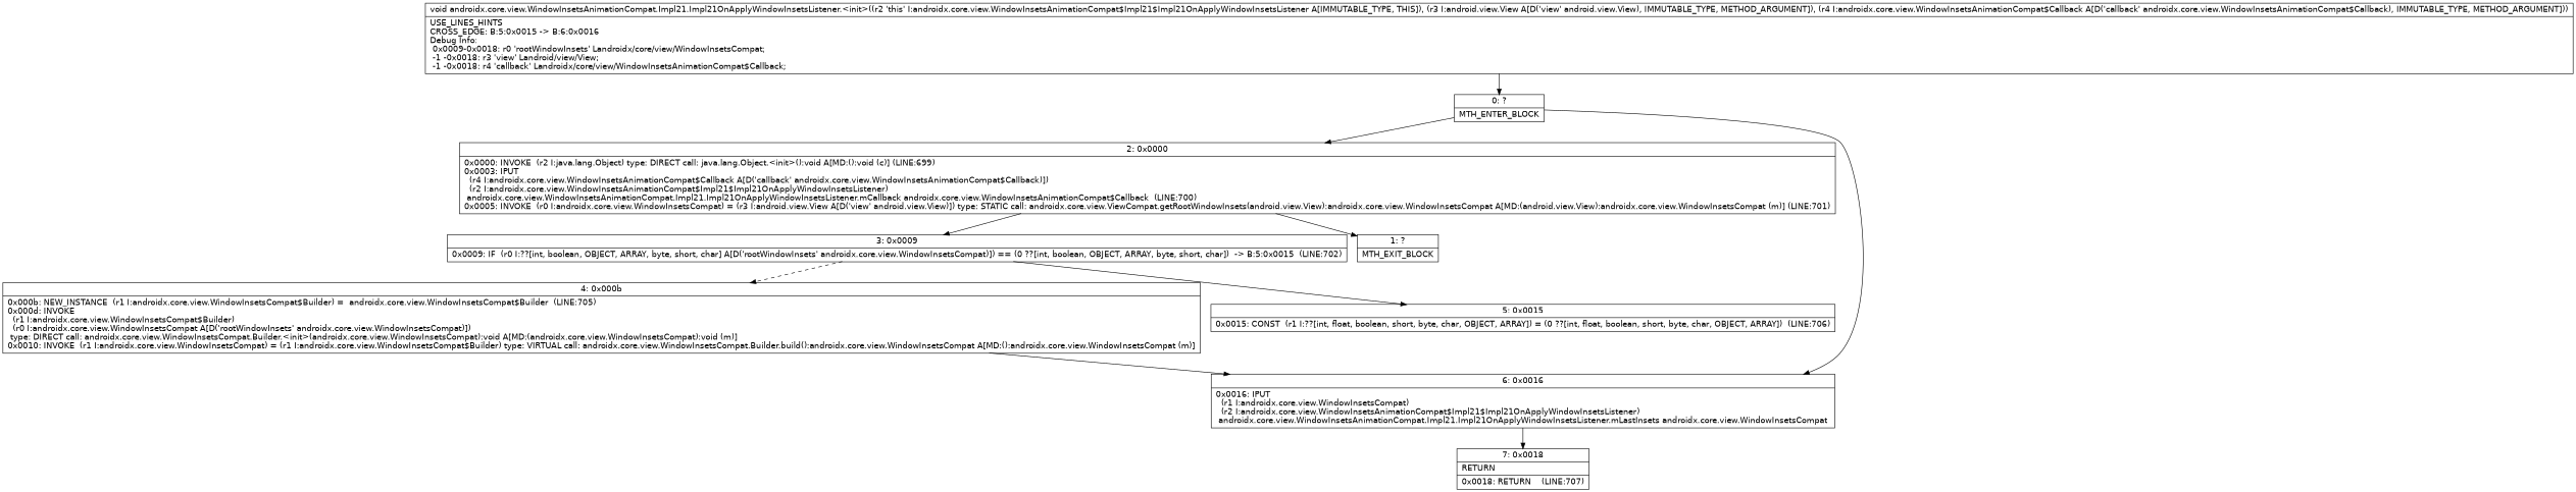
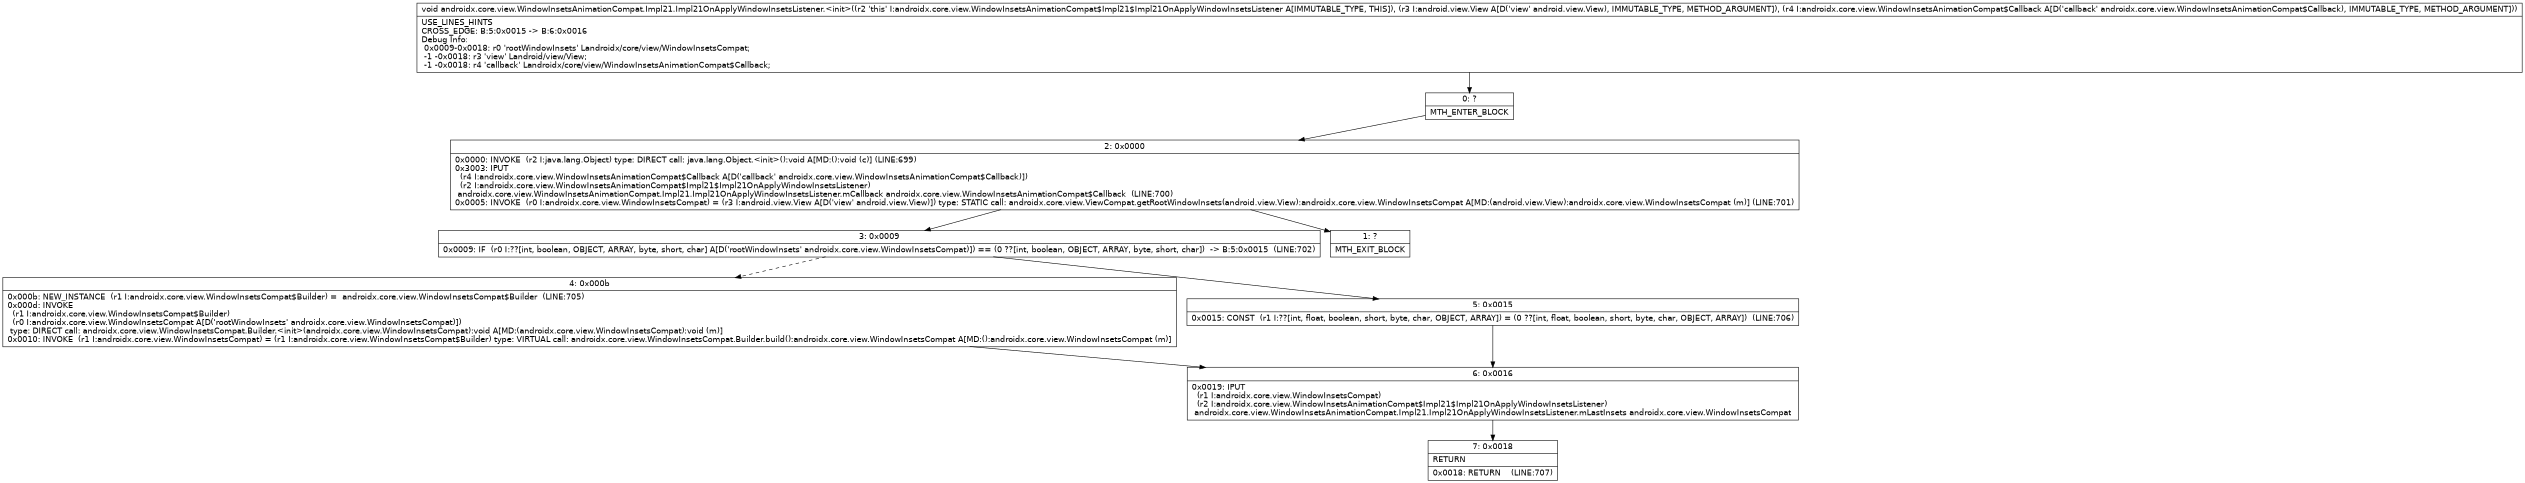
  digraph {
    fontname="DejaVu Sans"
    node [fontname="DejaVu Sans" shape=record]
    edge [fontname="DejaVu Sans"]
    n1 [label="{0\:\ ?|MTH_ENTER_BLOCK\l}"]
-   n2 [label="{2\:\ 0x0000|0x0000: INVOKE  (r2 I:java.lang.Object) type: DIRECT call: java.lang.Object.\<init\>():void A[MD:():void (c)] (LINE:699)\l0x0003: IPUT  \l  (r4 I:androidx.core.view.WindowInsetsAnimationCompat$Callback A[D('callback' androidx.core.view.WindowInsetsAnimationCompat$Callback)])\l  (r2 I:androidx.core.view.WindowInsetsAnimationCompat$Impl21$Impl21OnApplyWindowInsetsListener)\l androidx.core.view.WindowInsetsAnimationCompat.Impl21.Impl21OnApplyWindowInsetsListener.mCallback androidx.core.view.WindowInsetsAnimationCompat$Callback  (LINE:700)\l0x0005: INVOKE  (r0 I:androidx.core.view.WindowInsetsCompat) = (r3 I:android.view.View A[D('view' android.view.View)]) type: STATIC call: androidx.core.view.ViewCompat.getRootWindowInsets(android.view.View):androidx.core.view.WindowInsetsCompat A[MD:(android.view.View):androidx.core.view.WindowInsetsCompat (m)] (LINE:701)\l}"]
+   n2 [label="{2\:\ 0x0000|0x0000: INVOKE  (r2 I:java.lang.Object) type: DIRECT call: java.lang.Object.\<init\>():void A[MD:():void (c)] (LINE:699)\l0x3003: IPUT  \l  (r4 I:androidx.core.view.WindowInsetsAnimationCompat$Callback A[D('callback' androidx.core.view.WindowInsetsAnimationCompat$Callback)])\l  (r2 I:androidx.core.view.WindowInsetsAnimationCompat$Impl21$Impl21OnApplyWindowInsetsListener)\l androidx.core.view.WindowInsetsAnimationCompat.Impl21.Impl21OnApplyWindowInsetsListener.mCallback androidx.core.view.WindowInsetsAnimationCompat$Callback  (LINE:700)\l0x0005: INVOKE  (r0 I:androidx.core.view.WindowInsetsCompat) = (r3 I:android.view.View A[D('view' android.view.View)]) type: STATIC call: androidx.core.view.ViewCompat.getRootWindowInsets(android.view.View):androidx.core.view.WindowInsetsCompat A[MD:(android.view.View):androidx.core.view.WindowInsetsCompat (m)] (LINE:701)\l}"]
    n3 [label="{3\:\ 0x0009|0x0009: IF  (r0 I:??[int, boolean, OBJECT, ARRAY, byte, short, char] A[D('rootWindowInsets' androidx.core.view.WindowInsetsCompat)]) == (0 ??[int, boolean, OBJECT, ARRAY, byte, short, char])  \-\> B:5:0x0015  (LINE:702)\l}"]
    n4 [label="{1\:\ ?|MTH_EXIT_BLOCK\l}"]
    n5 [label="{4\:\ 0x000b|0x000b: NEW_INSTANCE  (r1 I:androidx.core.view.WindowInsetsCompat$Builder) =  androidx.core.view.WindowInsetsCompat$Builder  (LINE:705)\l0x000d: INVOKE  \l  (r1 I:androidx.core.view.WindowInsetsCompat$Builder)\l  (r0 I:androidx.core.view.WindowInsetsCompat A[D('rootWindowInsets' androidx.core.view.WindowInsetsCompat)])\l type: DIRECT call: androidx.core.view.WindowInsetsCompat.Builder.\<init\>(androidx.core.view.WindowInsetsCompat):void A[MD:(androidx.core.view.WindowInsetsCompat):void (m)]\l0x0010: INVOKE  (r1 I:androidx.core.view.WindowInsetsCompat) = (r1 I:androidx.core.view.WindowInsetsCompat$Builder) type: VIRTUAL call: androidx.core.view.WindowInsetsCompat.Builder.build():androidx.core.view.WindowInsetsCompat A[MD:():androidx.core.view.WindowInsetsCompat (m)]\l}"]
    n6 [label="{5\:\ 0x0015|0x0015: CONST  (r1 I:??[int, float, boolean, short, byte, char, OBJECT, ARRAY]) = (0 ??[int, float, boolean, short, byte, char, OBJECT, ARRAY])  (LINE:706)\l}"]
-   n7 [label="{6\:\ 0x0016|0x0016: IPUT  \l  (r1 I:androidx.core.view.WindowInsetsCompat)\l  (r2 I:androidx.core.view.WindowInsetsAnimationCompat$Impl21$Impl21OnApplyWindowInsetsListener)\l androidx.core.view.WindowInsetsAnimationCompat.Impl21.Impl21OnApplyWindowInsetsListener.mLastInsets androidx.core.view.WindowInsetsCompat \l}"]
+   n7 [label="{6\:\ 0x0016|0x0019: IPUT  \l  (r1 I:androidx.core.view.WindowInsetsCompat)\l  (r2 I:androidx.core.view.WindowInsetsAnimationCompat$Impl21$Impl21OnApplyWindowInsetsListener)\l androidx.core.view.WindowInsetsAnimationCompat.Impl21.Impl21OnApplyWindowInsetsListener.mLastInsets androidx.core.view.WindowInsetsCompat \l}"]
    n8 [label="{7\:\ 0x0018|RETURN\l|0x0018: RETURN    (LINE:707)\l}"]
    n9 [label="{void androidx.core.view.WindowInsetsAnimationCompat.Impl21.Impl21OnApplyWindowInsetsListener.\<init\>((r2 'this' I:androidx.core.view.WindowInsetsAnimationCompat$Impl21$Impl21OnApplyWindowInsetsListener A[IMMUTABLE_TYPE, THIS]), (r3 I:android.view.View A[D('view' android.view.View), IMMUTABLE_TYPE, METHOD_ARGUMENT]), (r4 I:androidx.core.view.WindowInsetsAnimationCompat$Callback A[D('callback' androidx.core.view.WindowInsetsAnimationCompat$Callback), IMMUTABLE_TYPE, METHOD_ARGUMENT]))  | USE_LINES_HINTS\lCROSS_EDGE: B:5:0x0015 \-\> B:6:0x0016\lDebug Info:\l  0x0009\-0x0018: r0 'rootWindowInsets' Landroidx\/core\/view\/WindowInsetsCompat;\l  \-1 \-0x0018: r3 'view' Landroid\/view\/View;\l  \-1 \-0x0018: r4 'callback' Landroidx\/core\/view\/WindowInsetsAnimationCompat$Callback;\l}"]
    n1 -> n2
    n2 -> n3
    n2 -> n4
    n3 -> n5 [style=dashed]
    n3 -> n6
    n5 -> n7
-   n1 -> n7
+   n6 -> n7
    n7 -> n8
    n9 -> n1
  }
